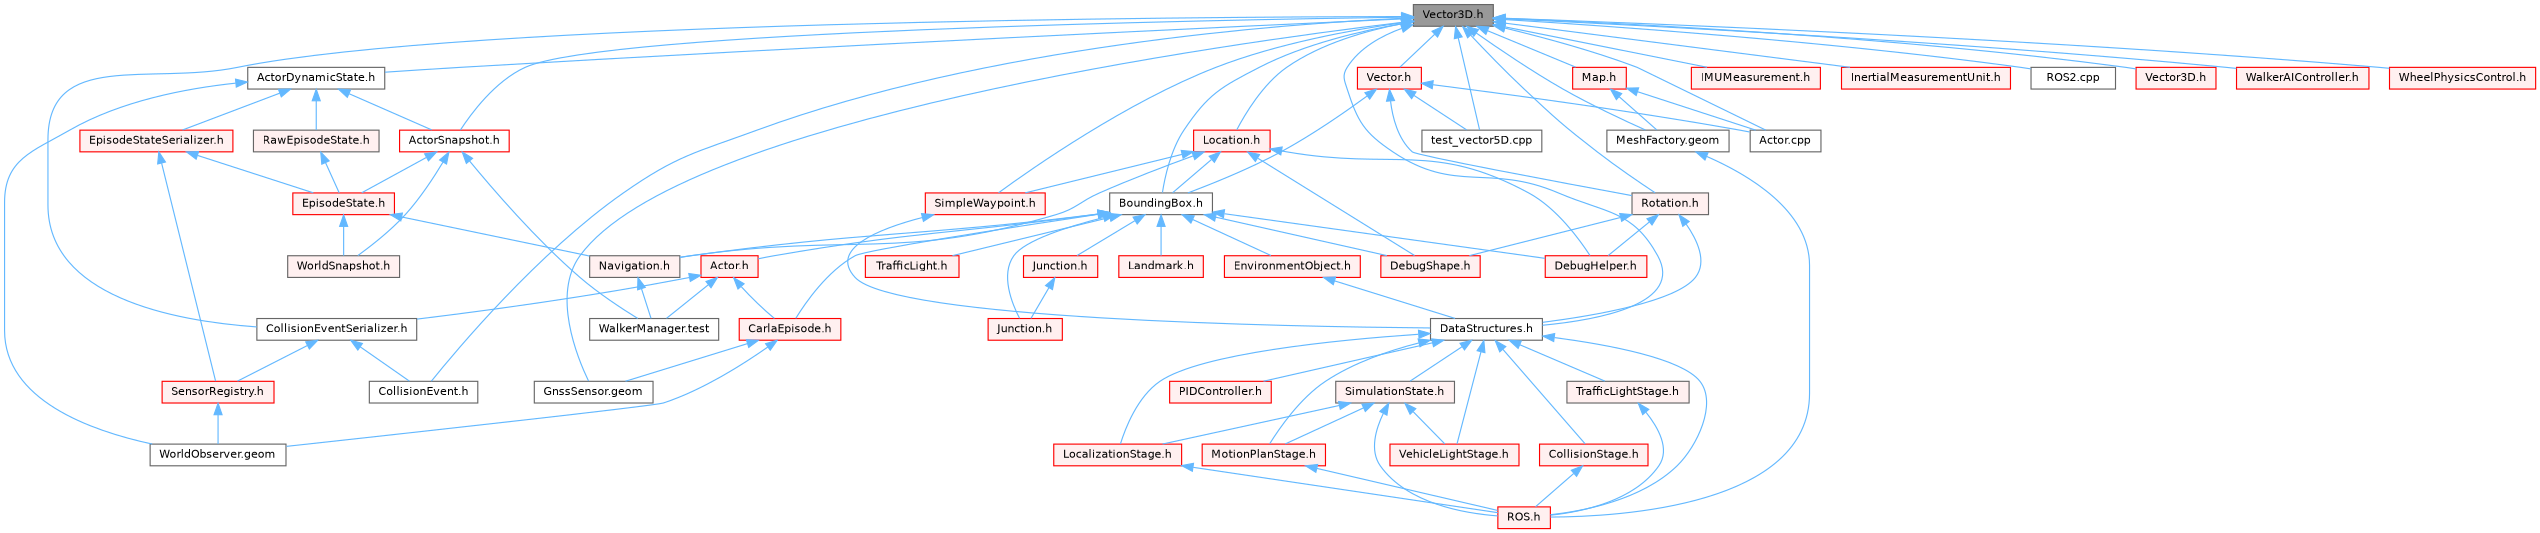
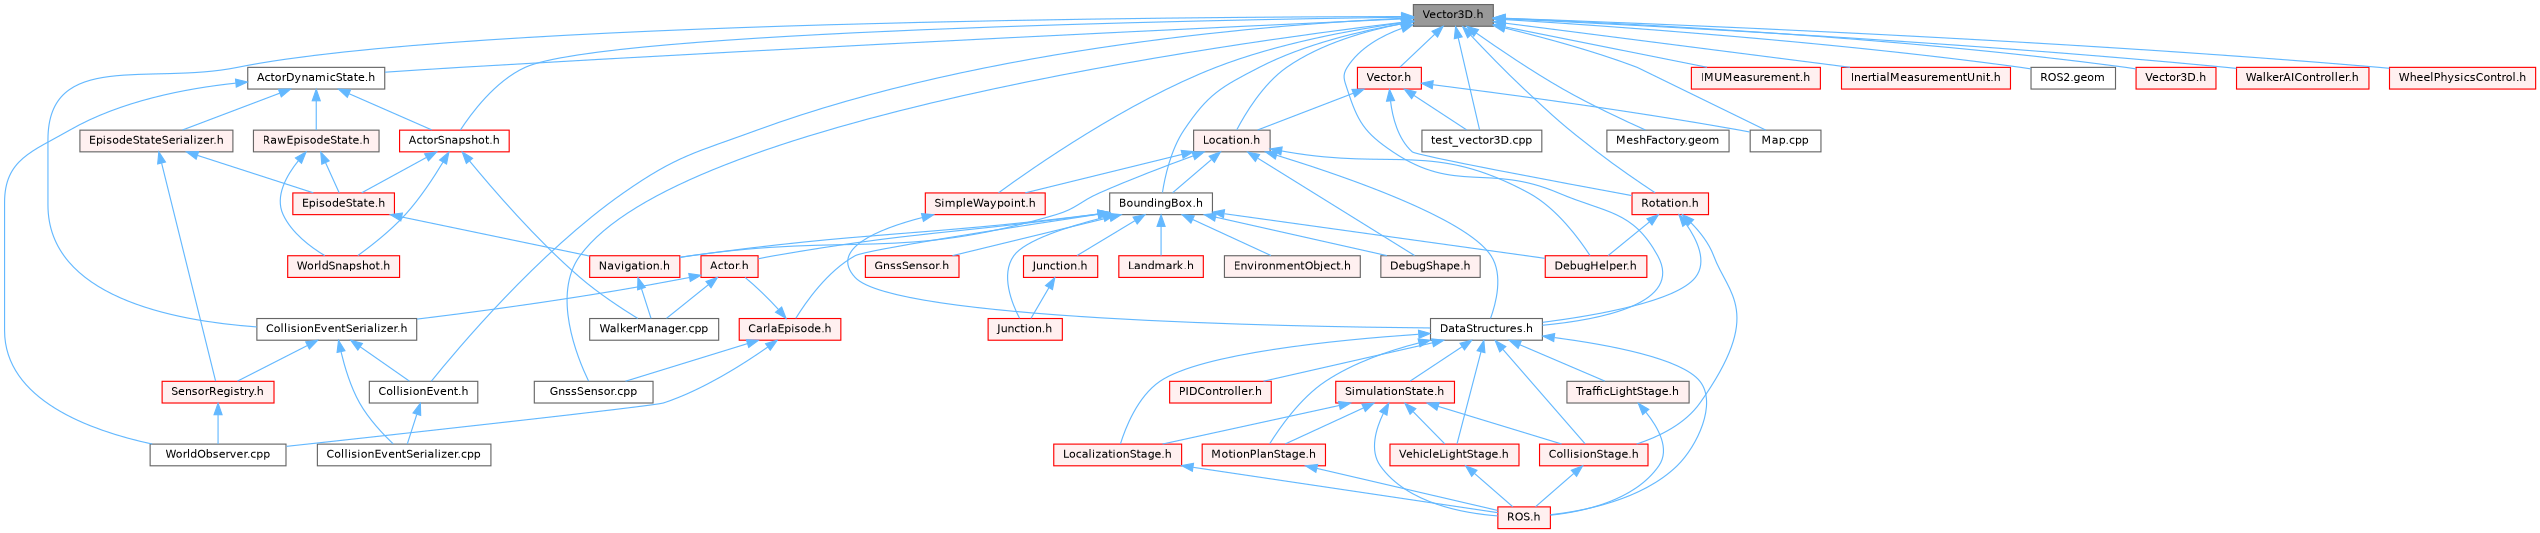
  digraph {
    node [color=red fillcolor="#FFF0F0" fontname=Helvetica fontsize=10 shape=box style=filled]
    edge [color=steelblue1 dir=back fontname=Helvetica fontsize=10 labelfontname=Helvetica labelfontsize=10 style=solid]
    n1 [color=gray40 fillcolor=grey60 fontcolor=black height=0.2 label="Vector3D.h" width=0.4]
    n2 [color=grey40 fillcolor=white height=0.2 label="ActorDynamicState.h" width=0.4]
    n3 [fillcolor=white height=0.2 label="ActorSnapshot.h" width=0.4]
    n4 [color=grey40 fillcolor=white height=0.2 label="BoundingBox.h" width=0.4]
-   n5 [color=grey40 fillcolor=white height=0.2 label="GnssSensor.geom" width=0.4]
+   n5 [color=grey40 fillcolor=white height=0.2 label="GnssSensor.cpp" width=0.4]
    n6 [color=grey40 fillcolor=white height=0.2 label="CollisionEventSerializer.h" width=0.4]
    n7 [color=grey40 fillcolor=white height=0.2 label="CollisionEvent.h" width=0.4]
    n8 [color=grey40 fillcolor=white height=0.2 label="DataStructures.h" width=0.4]
    n9 [height=0.2 label="IMUMeasurement.h" width=0.4]
    n10 [height=0.2 label="InertialMeasurementUnit.h" width=0.4]
-   n11 [height=0.2 label="Location.h" width=0.4]
+   n11 [color=grey40 height=0.2 label="Location.h" width=0.4]
    n12 [height=0.2 label="SimpleWaypoint.h" width=0.4]
-   n13 [color=grey40 fillcolor=white height=0.2 label="Actor.cpp" width=0.4]
-   n14 [height=0.2 label="Map.h" width=0.4]
+   n13 [color=grey40 fillcolor=white height=0.2 label="Map.cpp" width=0.4]
    n15 [color=grey40 fillcolor=white height=0.2 label="MeshFactory.geom" width=0.4]
    n16 [height=0.2 label="Vector.h" width=0.4]
-   n17 [color=grey40 height=0.2 label="Rotation.h" width=0.4]
-   n18 [color=grey40 fillcolor=white height=0.2 label="test_vector5D.cpp" width=0.4]
-   n19 [color=grey40 fillcolor=white height=0.2 label="ROS2.cpp" width=0.4]
+   n17 [height=0.2 label="Rotation.h" width=0.4]
+   n18 [color=grey40 fillcolor=white height=0.2 label="test_vector3D.cpp" width=0.4]
+   n19 [color=grey40 fillcolor=white height=0.2 label="ROS2.geom" width=0.4]
    n20 [height=0.2 label="Vector3D.h" width=0.4]
    n21 [height=0.2 label="WalkerAIController.h" width=0.4]
    n22 [height=0.2 label="WheelPhysicsControl.h" width=0.4]
-   n23 [height=0.2 label="EpisodeStateSerializer.h" width=0.4]
+   n23 [color=grey40 height=0.2 label="EpisodeStateSerializer.h" width=0.4]
    n24 [color=grey40 height=0.2 label="RawEpisodeState.h" width=0.4]
-   n25 [color=grey40 fillcolor=white height=0.2 label="WorldObserver.geom" width=0.4]
+   n25 [color=grey40 fillcolor=white height=0.2 label="WorldObserver.cpp" width=0.4]
    n26 [height=0.2 label="EpisodeState.h" width=0.4]
-   n27 [color=grey40 fillcolor=white height=0.2 label="WalkerManager.test" width=0.4]
-   n28 [color=grey40 height=0.2 label="WorldSnapshot.h" width=0.4]
-   n29 [color=grey40 height=0.2 label="Navigation.h" width=0.4]
+   n27 [color=grey40 fillcolor=white height=0.2 label="WalkerManager.cpp" width=0.4]
+   n28 [height=0.2 label="WorldSnapshot.h" width=0.4]
+   n29 [height=0.2 label="Navigation.h" width=0.4]
    n30 [height=0.2 label="Actor.h" width=0.4]
    n31 [height=0.2 label="CarlaEpisode.h" width=0.4]
    n32 [height=0.2 label="DebugHelper.h" width=0.4]
-   n33 [height=0.2 label="DebugShape.h" width=0.4]
-   n34 [height=0.2 label="EnvironmentObject.h" width=0.4]
+   n33 [color=grey40 height=0.2 label="DebugShape.h" width=0.4]
+   n34 [color=grey40 height=0.2 label="EnvironmentObject.h" width=0.4]
    n35 [height=0.2 label="Junction.h" width=0.4]
    n36 [height=0.2 label="Junction.h" width=0.4]
    n37 [height=0.2 label="Landmark.h" width=0.4]
-   n38 [height=0.2 label="TrafficLight.h" width=0.4]
+   n38 [height=0.2 label="GnssSensor.h" width=0.4]
    n39 [height=0.2 label="SensorRegistry.h" width=0.4]
+   n40 [color=grey40 fillcolor=white height=0.2 label="CollisionEventSerializer.cpp" width=0.4]
    n41 [height=0.2 label="ROS.h" width=0.4]
    n42 [height=0.2 label="CollisionStage.h" width=0.4]
    n43 [height=0.2 label="LocalizationStage.h" width=0.4]
    n44 [height=0.2 label="MotionPlanStage.h" width=0.4]
    n45 [height=0.2 label="PIDController.h" width=0.4]
-   n46 [color=grey40 height=0.2 label="SimulationState.h" width=0.4]
+   n46 [height=0.2 label="SimulationState.h" width=0.4]
    n47 [color=grey40 height=0.2 label="TrafficLightStage.h" width=0.4]
    n48 [height=0.2 label="VehicleLightStage.h" width=0.4]
    n1 -> n2
    n1 -> n3
    n1 -> n4
    n1 -> n5
    n1 -> n6
    n1 -> n7
    n1 -> n8
    n1 -> n9
    n1 -> n10
    n1 -> n11
    n1 -> n12
    n1 -> n13
-   n1 -> n14
    n1 -> n15
    n1 -> n16
    n1 -> n17
    n1 -> n18
    n1 -> n19
    n1 -> n20
    n1 -> n21
    n1 -> n22
    n2 -> n3
    n2 -> n23
    n2 -> n24
    n2 -> n25
    n3 -> n26
    n3 -> n27
    n3 -> n28
    n4 -> n29
    n4 -> n30
    n4 -> n31
    n4 -> n32
    n4 -> n33
    n4 -> n34
    n4 -> n35
    n4 -> n36
    n4 -> n37
    n4 -> n38
    n6 -> n7
    n6 -> n39
+   n6 -> n40
+   n7 -> n40
    n8 -> n41
    n8 -> n42
    n8 -> n43
    n8 -> n44
    n8 -> n45
    n8 -> n46
    n8 -> n47
    n8 -> n48
    n11 -> n4
-   n34 -> n8
+   n11 -> n8
    n11 -> n12
    n11 -> n29
    n11 -> n32
    n11 -> n33
    n12 -> n8
-   n14 -> n13
-   n14 -> n15
-   n16 -> n4
+   n16 -> n11
    n16 -> n13
    n16 -> n17
    n16 -> n18
    n17 -> n8
    n17 -> n32
-   n17 -> n33
+   n17 -> n42
    n23 -> n26
    n23 -> n39
    n24 -> n26
-   n26 -> n28
+   n24 -> n28
    n26 -> n29
    n29 -> n27
    n30 -> n6
    n30 -> n27
-   n30 -> n31
+   n31 -> n30
    n31 -> n5
    n31 -> n25
    n36 -> n35
    n39 -> n25
    n42 -> n41
    n43 -> n41
    n44 -> n41
    n46 -> n41
+   n46 -> n42
    n46 -> n43
    n46 -> n44
    n46 -> n48
    n47 -> n41
-   n15 -> n41
+   n48 -> n41
  }
